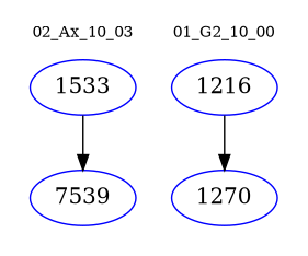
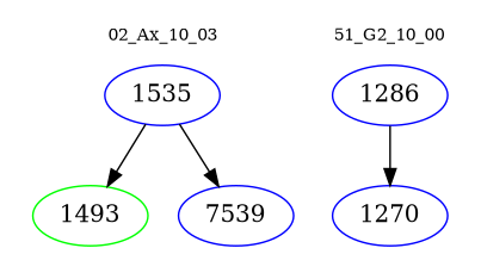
  digraph {
    node [color=blue]
    edge [color=black]
-   n1 [label=1533]
+   n1 [label=1535]
+   n2 [color=green label=1493]
    n3 [label=7539]
-   n4 [label=1216]
+   n4 [label=1286]
    n5 [label=1270]
    subgraph cluster_1 {
      color=white
      fontsize=10
      label="02_Ax_10_03"
      n1
+     n2
      n3
    }
    subgraph cluster_2 {
      color=white
      fontsize=10
-     label="01_G2_10_00"
+     label="51_G2_10_00"
      n4
      n5
    }
+   n1 -> n2
    n1 -> n3
    n4 -> n5
  }
